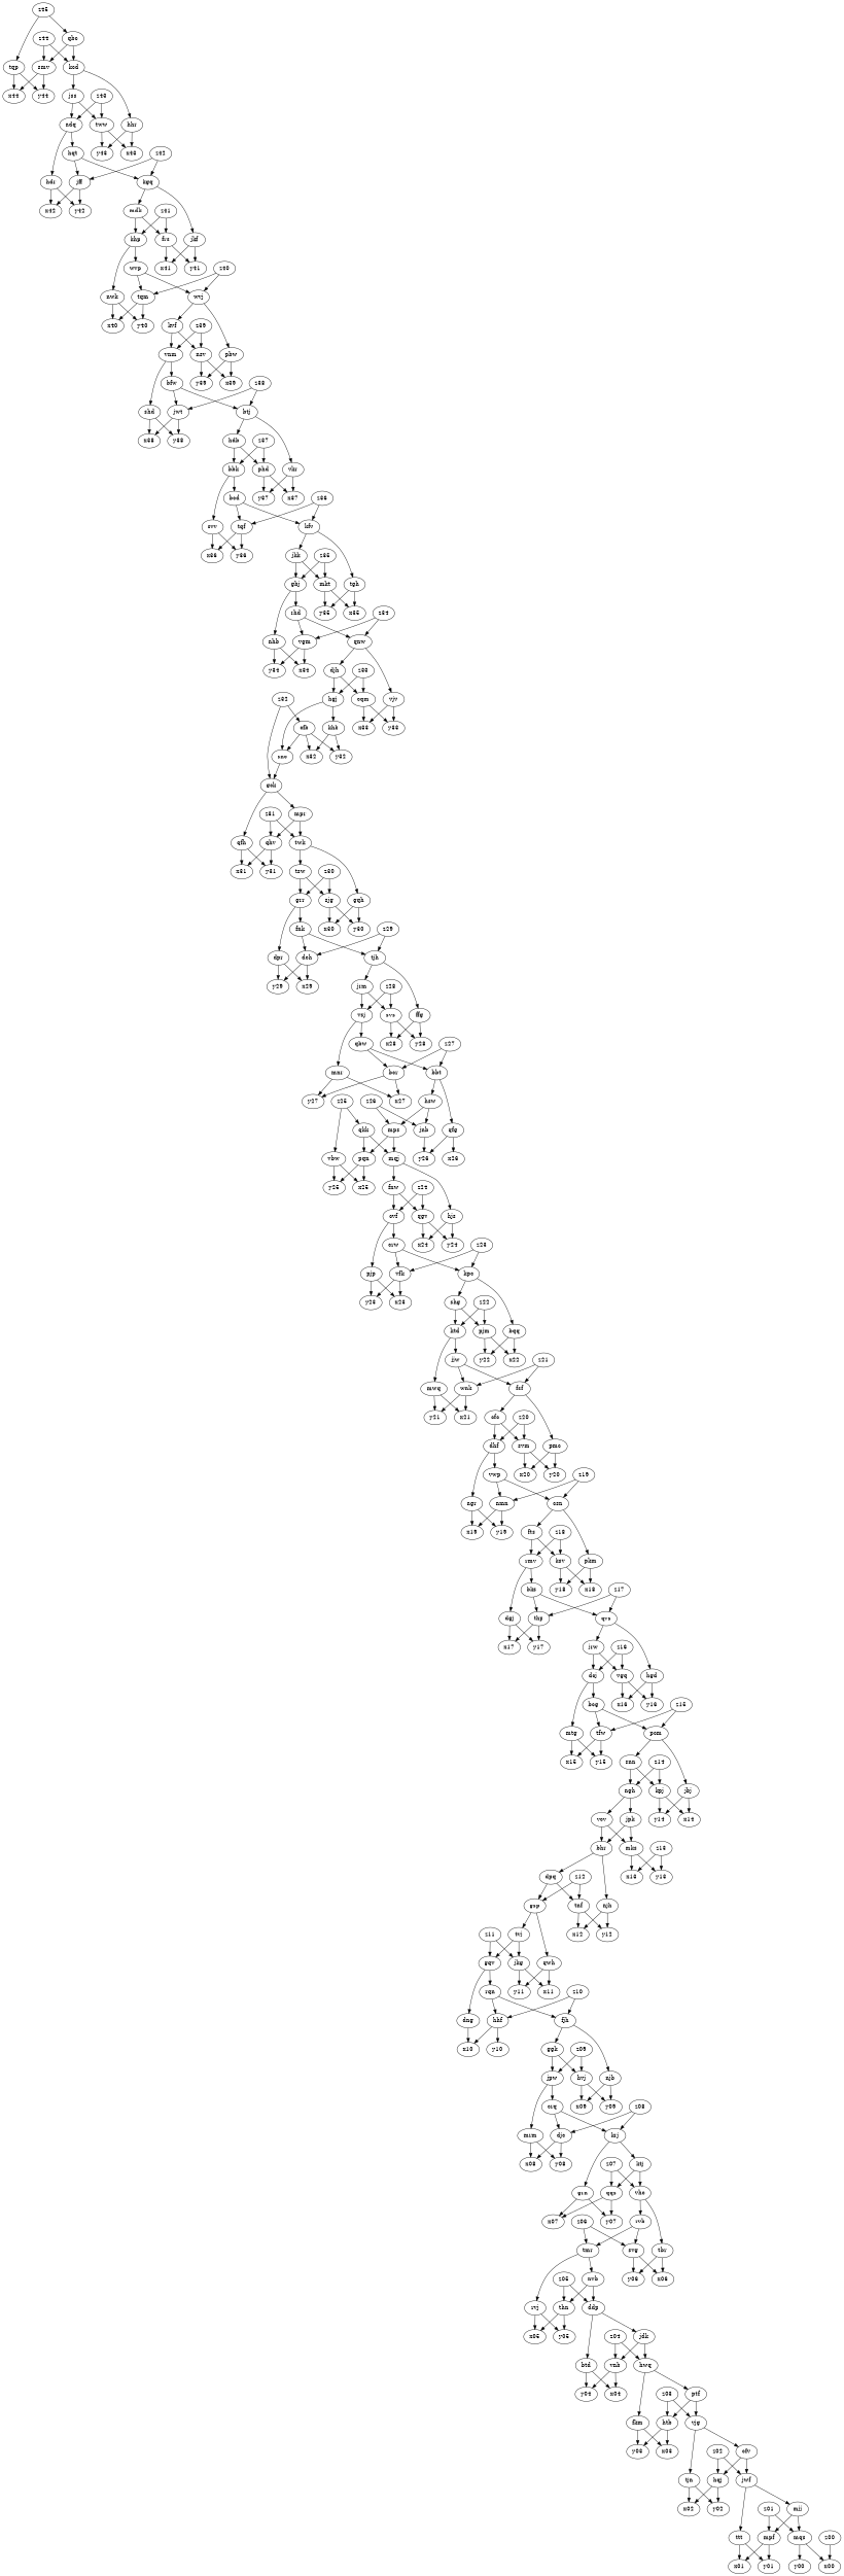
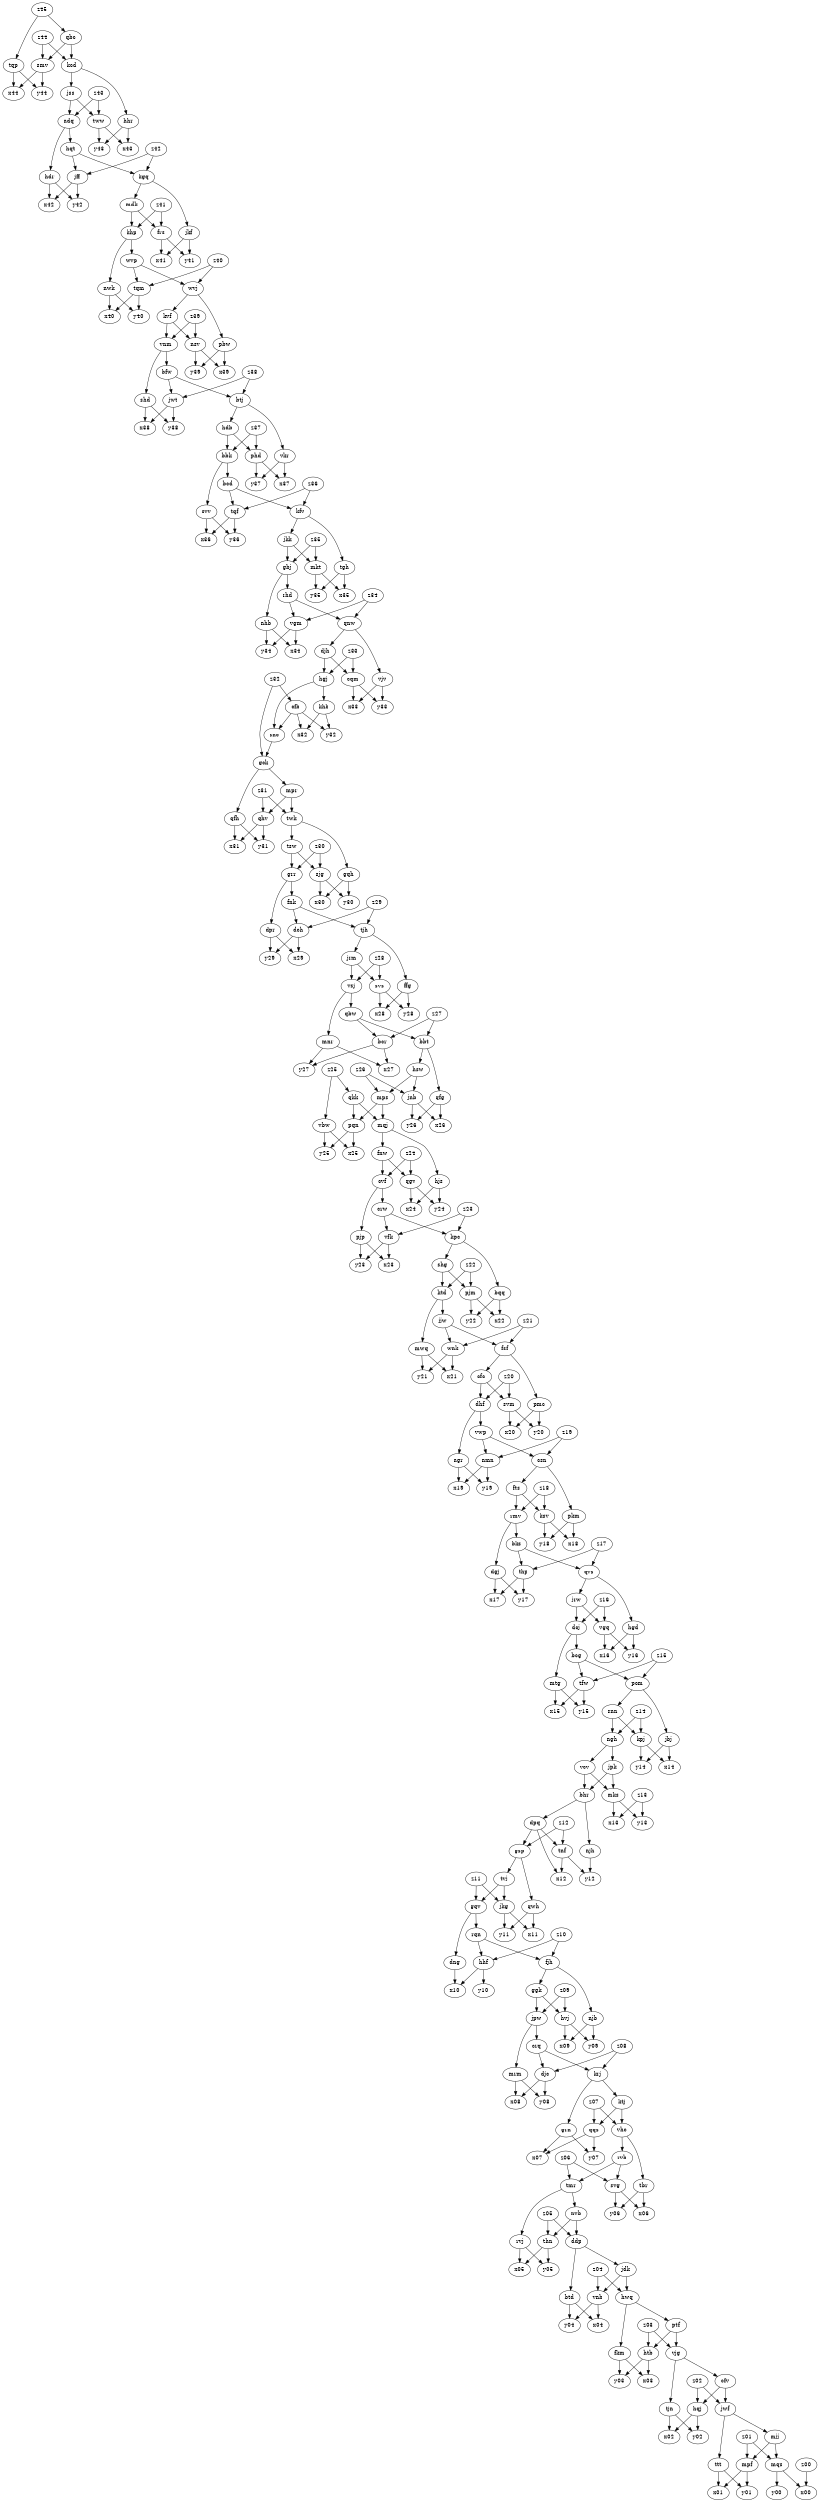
  digraph {
    z07
    qqs
    vhc
    y07
    x07
    rvb
    tbr
    tmr
    svg
    x06
    y06
    z06
    rvj
    nvb
    y05
    x05
    thn
    ddp
    z09
    jpw
    hvj
    mrm
    crq
    x09
    y09
    y08
    x08
    krj
    djc
    bqq
    y22
    x22
    z08
    ktj
    grn
    mwq
    x21
    y21
    pmc
    x20
    y20
    kcd
    jss
    hhr
    ndq
    tww
    y43
    x43
    hqt
    hdr
    rqn
    hhf
    fjh
    x10
    y10
    ggk
    njb
    ksv
    y18
    x18
    z10
    z12
    tnf
    gsp
    y12
    x12
    tvj
    qwh
    jkg
    gqv
    y11
    x11
    ktd
    jjw
    fsf
    wnk
    cfc
    z11
    dng
    z14
    ngh
    kpj
    vcv
    jpk
    y14
    x14
    mks
    bhr
    z13
    x13
    y13
    z16
    dcj
    vgq
    bcg
    mtg
    x16
    y16
    pcm
    tfw
    y15
    x15
    z15
    jbj
    snn
    z18
    rmv
    dgj
    bks
    y17
    x17
    thp
    qvs
    z17
    jrw
    hgd
    z19
    csn
    nmn
    fts
    pkm
    y19
    x19
    jrm
    svs
    vsj
    x28
    y28
    qbw
    mnr
    bbt
    bcr
    y27
    x27
    bbk
    svv
    bcd
    y36
    x36
    tqf
    kfv
    tgh
    jkk
    njh
    vjg
    tjn
    cfv
    y02
    x02
    hqj
    jwf
    mjj
    ttt
    hsw
    qfg
    jnb
    mps
    x26
    y26
    pqn
    mqj
    z21
    svm
    dhf
    z20
    vwp
    ngr
    z23
    kpc
    vfk
    shg
    x23
    y23
    pjm
    z22
    z25
    vbw
    qkk
    x25
    y25
    fnw
    hjs
    z24
    qgv
    cvf
    x24
    y24
    crw
    pjp
    z27
    z26
    z29
    tjh
    dch
    ffg
    x29
    y29
    z28
    y35
    x35
    gbj
    mkt
    vjv
    x33
    y33
    twk
    tsw
    gqh
    sjg
    grr
    x30
    y30
    fnk
    dpr
    fkm
    x03
    y03
    kgq
    jff
    y42
    x42
    btd
    x04
    y04
    z30
    z32
    gck
    cfb
    qfh
    mpr
    x32
    y32
    snc
    y31
    x31
    qhv
    z31
    btj
    hdb
    vkr
    phd
    y37
    x37
    kvf
    nsv
    vnm
    y39
    x39
    shd
    bfw
    y38
    x38
    jwt
    z34
    vgm
    qnw
    x34
    y34
    djh
    hgj
    cqm
    z33
    khb
    z36
    z35
    rhd
    nhb
    z38
    z37
    z39
    mpf
    mqs
    y01
    x01
    y00
    x00
    jdk
    vnb
    hwq
    ptf
    htb
    qbc
    smv
    y44
    x44
    z41
    khp
    frs
    wvp
    nwk
    x41
    y41
    wvj
    tqm
    y40
    x40
    z40
    pbw
    z43
    z42
    mdk
    jkf
    z45
    tqp
    z44
    dpq
    z01
    z00
    z03
    z02
    z05
    z04
    z07 -> qqs
    z07 -> vhc
    qqs -> y07
    qqs -> x07
    vhc -> rvb
    vhc -> tbr
    rvb -> tmr
    rvb -> svg
    tbr -> x06
    tbr -> y06
    tmr -> rvj
    tmr -> nvb
    svg -> x06
    svg -> y06
    z06 -> tmr
    z06 -> svg
    rvj -> y05
    rvj -> x05
    nvb -> thn
    nvb -> ddp
    thn -> y05
    thn -> x05
    ddp -> btd
    ddp -> jdk
    z09 -> jpw
    z09 -> hvj
    jpw -> mrm
    jpw -> crq
    hvj -> x09
    hvj -> y09
    mrm -> y08
    mrm -> x08
    crq -> krj
    crq -> djc
    krj -> ktj
    krj -> grn
    djc -> y08
    djc -> x08
    bqq -> y22
    bqq -> x22
    z08 -> krj
    z08 -> djc
    ktj -> qqs
    ktj -> vhc
    grn -> y07
    grn -> x07
    mwq -> x21
    mwq -> y21
    pmc -> x20
    pmc -> y20
    kcd -> jss
    kcd -> hhr
    jss -> ndq
    jss -> tww
    hhr -> y43
    hhr -> x43
    ndq -> hqt
    ndq -> hdr
    tww -> y43
    tww -> x43
    hqt -> kgq
    hqt -> jff
    hdr -> y42
    hdr -> x42
    rqn -> hhf
    rqn -> fjh
    hhf -> x10
    hhf -> y10
    fjh -> ggk
    fjh -> njb
    ggk -> jpw
    ggk -> hvj
    njb -> x09
    njb -> y09
    ksv -> y18
    ksv -> x18
    z10 -> hhf
    z10 -> fjh
    z12 -> tnf
    z12 -> gsp
    tnf -> y12
    tnf -> x12
    gsp -> tvj
    gsp -> qwh
    tvj -> jkg
    tvj -> gqv
    qwh -> y11
    qwh -> x11
    jkg -> y11
    jkg -> x11
    gqv -> rqn
    gqv -> dng
    ktd -> mwq
    ktd -> jjw
    jjw -> fsf
    jjw -> wnk
    fsf -> pmc
    fsf -> cfc
    wnk -> x21
    wnk -> y21
    cfc -> svm
    cfc -> dhf
    z11 -> jkg
    z11 -> gqv
    dng -> x10
    z14 -> ngh
    z14 -> kpj
    ngh -> vcv
    ngh -> jpk
    kpj -> y14
    kpj -> x14
    vcv -> mks
    vcv -> bhr
    jpk -> mks
    jpk -> bhr
    mks -> x13
    mks -> y13
    bhr -> njh
    bhr -> dpq
    z13 -> x13
    z13 -> y13
    z16 -> dcj
    z16 -> vgq
    dcj -> bcg
    dcj -> mtg
    vgq -> x16
    vgq -> y16
    bcg -> pcm
    bcg -> tfw
    mtg -> y15
    mtg -> x15
    pcm -> jbj
    pcm -> snn
    tfw -> y15
    tfw -> x15
    z15 -> pcm
    z15 -> tfw
    jbj -> y14
    jbj -> x14
    snn -> ngh
    snn -> kpj
    z18 -> ksv
    z18 -> rmv
    rmv -> dgj
    rmv -> bks
    dgj -> y17
    dgj -> x17
    bks -> thp
    bks -> qvs
    thp -> y17
    thp -> x17
    qvs -> jrw
    qvs -> hgd
    z17 -> thp
    z17 -> qvs
    jrw -> dcj
    jrw -> vgq
    hgd -> x16
    hgd -> y16
    z19 -> csn
    z19 -> nmn
    csn -> fts
    csn -> pkm
    nmn -> y19
    nmn -> x19
    fts -> ksv
    fts -> rmv
    pkm -> y18
    pkm -> x18
    jrm -> svs
    jrm -> vsj
    svs -> x28
    svs -> y28
    vsj -> qbw
    vsj -> mnr
    qbw -> bbt
    qbw -> bcr
    mnr -> y27
    mnr -> x27
    bbt -> hsw
    bbt -> qfg
    bcr -> y27
    bcr -> x27
    bbk -> svv
    bbk -> bcd
    svv -> y36
    svv -> x36
    bcd -> tqf
    bcd -> kfv
    tqf -> y36
    tqf -> x36
    kfv -> tgh
    kfv -> jkk
    tgh -> y35
    tgh -> x35
    jkk -> gbj
    jkk -> mkt
    njh -> y12
-   njh -> x12
+   dpq -> x12
    vjg -> tjn
    vjg -> cfv
    tjn -> y02
    tjn -> x02
    cfv -> hqj
    cfv -> jwf
    hqj -> y02
    hqj -> x02
    jwf -> mjj
    jwf -> ttt
    mjj -> mpf
    mjj -> mqs
    ttt -> y01
    ttt -> x01
    hsw -> jnb
    hsw -> mps
    qfg -> x26
    qfg -> y26
+   jnb -> x26
    jnb -> y26
    mps -> pqn
    mps -> mqj
    pqn -> x25
    pqn -> y25
    mqj -> fnw
    mqj -> hjs
    z21 -> fsf
    z21 -> wnk
    svm -> x20
    svm -> y20
    dhf -> vwp
    dhf -> ngr
    z20 -> svm
    z20 -> dhf
    vwp -> csn
    vwp -> nmn
    ngr -> y19
    ngr -> x19
    z23 -> kpc
    z23 -> vfk
    kpc -> bqq
    kpc -> shg
    vfk -> x23
    vfk -> y23
    shg -> ktd
    shg -> pjm
    pjm -> y22
    pjm -> x22
    z22 -> ktd
    z22 -> pjm
    z25 -> vbw
    z25 -> qkk
    vbw -> x25
    vbw -> y25
    qkk -> pqn
    qkk -> mqj
    fnw -> qgv
    fnw -> cvf
    hjs -> x24
    hjs -> y24
    z24 -> qgv
    z24 -> cvf
    qgv -> x24
    qgv -> y24
    cvf -> crw
    cvf -> pjp
    crw -> kpc
    crw -> vfk
    pjp -> x23
    pjp -> y23
    z27 -> bbt
    z27 -> bcr
    z26 -> jnb
    z26 -> mps
    z29 -> tjh
    z29 -> dch
    tjh -> jrm
    tjh -> ffg
    dch -> x29
    dch -> y29
    ffg -> x28
    ffg -> y28
    z28 -> svs
    z28 -> vsj
    gbj -> rhd
    gbj -> nhb
    mkt -> y35
    mkt -> x35
    vjv -> x33
    vjv -> y33
    twk -> tsw
    twk -> gqh
    tsw -> sjg
    tsw -> grr
    gqh -> x30
    gqh -> y30
    sjg -> x30
    sjg -> y30
    grr -> fnk
    grr -> dpr
    fnk -> tjh
    fnk -> dch
    dpr -> x29
    dpr -> y29
    fkm -> x03
    fkm -> y03
    kgq -> mdk
    kgq -> jkf
    jff -> y42
    jff -> x42
    btd -> x04
    btd -> y04
    z30 -> sjg
    z30 -> grr
    z32 -> gck
    z32 -> cfb
    gck -> qfh
    gck -> mpr
    cfb -> x32
    cfb -> y32
    cfb -> snc
    qfh -> y31
    qfh -> x31
    mpr -> twk
    mpr -> qhv
    snc -> gck
    qhv -> y31
    qhv -> x31
    z31 -> twk
    z31 -> qhv
    btj -> hdb
    btj -> vkr
    hdb -> bbk
    hdb -> phd
    vkr -> y37
    vkr -> x37
    phd -> y37
    phd -> x37
    kvf -> nsv
    kvf -> vnm
    nsv -> y39
    nsv -> x39
    vnm -> shd
    vnm -> bfw
    shd -> y38
    shd -> x38
    bfw -> btj
    bfw -> jwt
    jwt -> y38
    jwt -> x38
    z34 -> vgm
    z34 -> qnw
    vgm -> x34
    vgm -> y34
    qnw -> vjv
    qnw -> djh
    djh -> hgj
    djh -> cqm
    hgj -> snc
    hgj -> khb
    cqm -> x33
    cqm -> y33
    z33 -> hgj
    z33 -> cqm
    khb -> x32
    khb -> y32
    z36 -> tqf
    z36 -> kfv
    z35 -> gbj
    z35 -> mkt
    rhd -> vgm
    rhd -> qnw
    nhb -> x34
    nhb -> y34
    z38 -> btj
    z38 -> jwt
    z37 -> bbk
    z37 -> phd
    z39 -> nsv
    z39 -> vnm
    mpf -> y01
    mpf -> x01
    mqs -> y00
    mqs -> x00
    jdk -> vnb
    jdk -> hwq
    vnb -> x04
    vnb -> y04
    hwq -> fkm
    hwq -> ptf
    ptf -> vjg
    ptf -> htb
    htb -> x03
    htb -> y03
    qbc -> kcd
    qbc -> smv
    smv -> y44
    smv -> x44
    z41 -> khp
    z41 -> frs
    khp -> wvp
    khp -> nwk
    frs -> x41
    frs -> y41
    wvp -> wvj
    wvp -> tqm
    nwk -> y40
    nwk -> x40
    wvj -> kvf
    wvj -> pbw
    tqm -> y40
    tqm -> x40
    z40 -> wvj
    z40 -> tqm
    pbw -> y39
    pbw -> x39
    z43 -> ndq
    z43 -> tww
    z42 -> kgq
    z42 -> jff
    mdk -> khp
    mdk -> frs
    jkf -> x41
    jkf -> y41
    z45 -> qbc
    z45 -> tqp
    tqp -> y44
    tqp -> x44
    z44 -> kcd
    z44 -> smv
    dpq -> tnf
    dpq -> gsp
    z01 -> mpf
    z01 -> mqs
    z00 -> x00
    z03 -> vjg
    z03 -> htb
    z02 -> hqj
    z02 -> jwf
    z05 -> thn
    z05 -> ddp
    z04 -> vnb
    z04 -> hwq
  }
